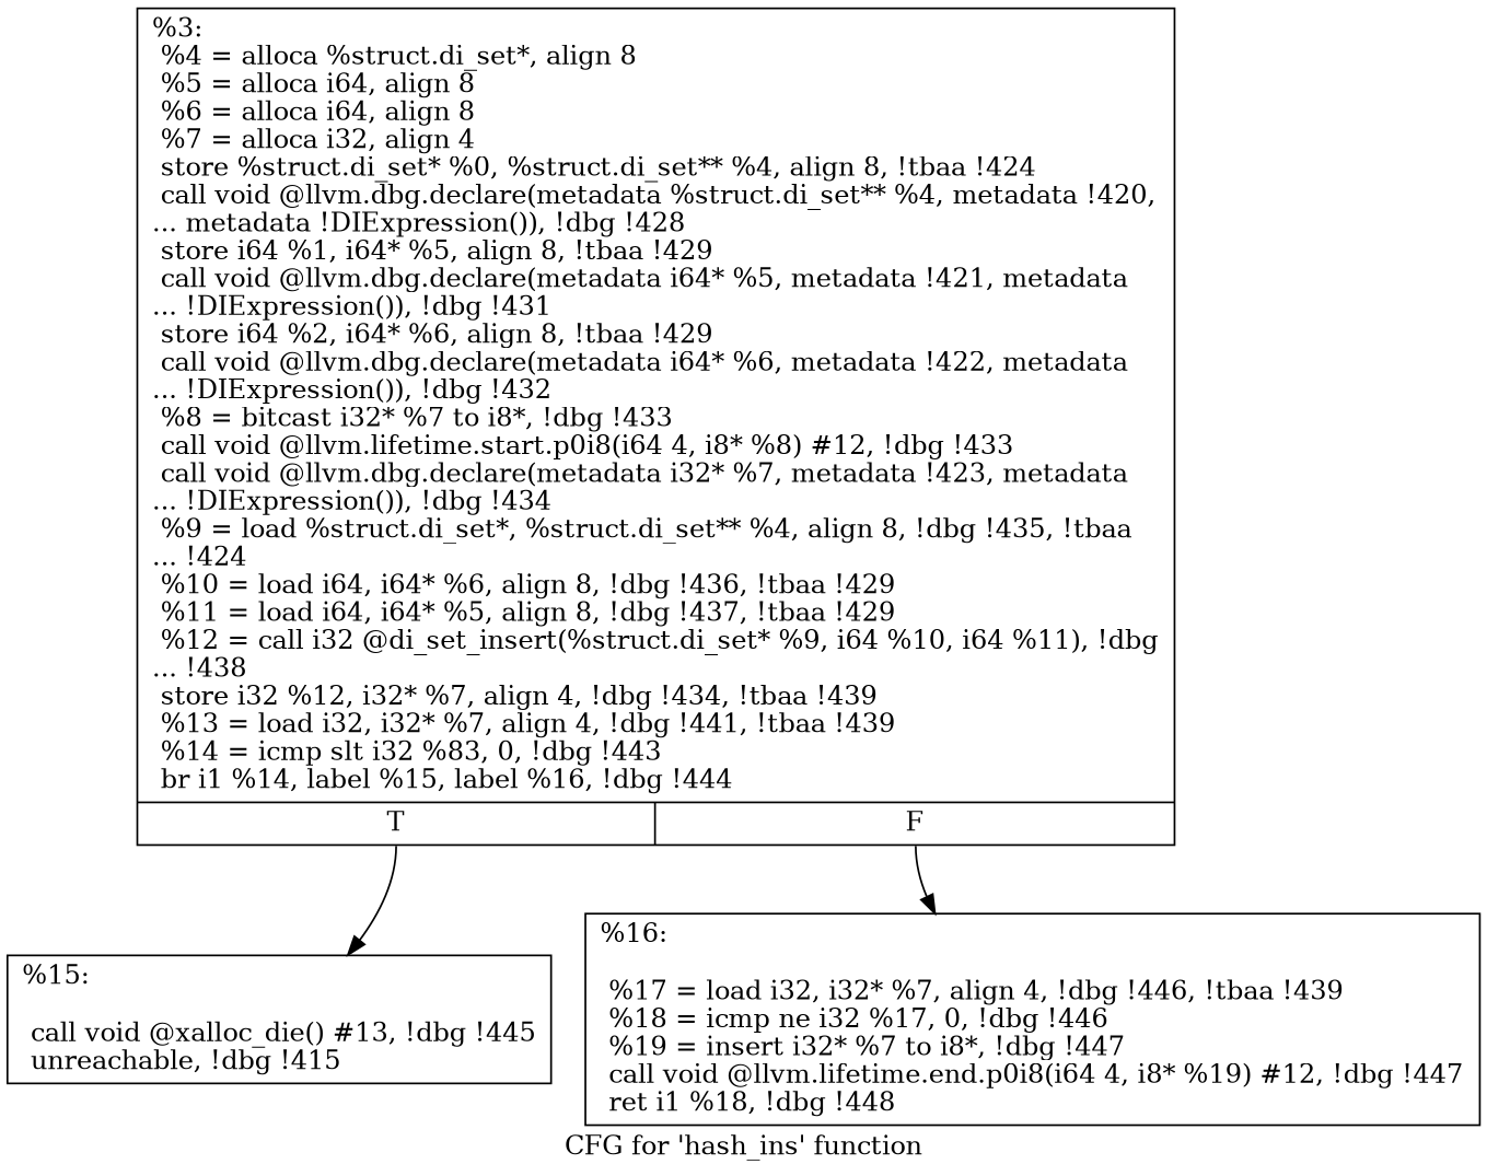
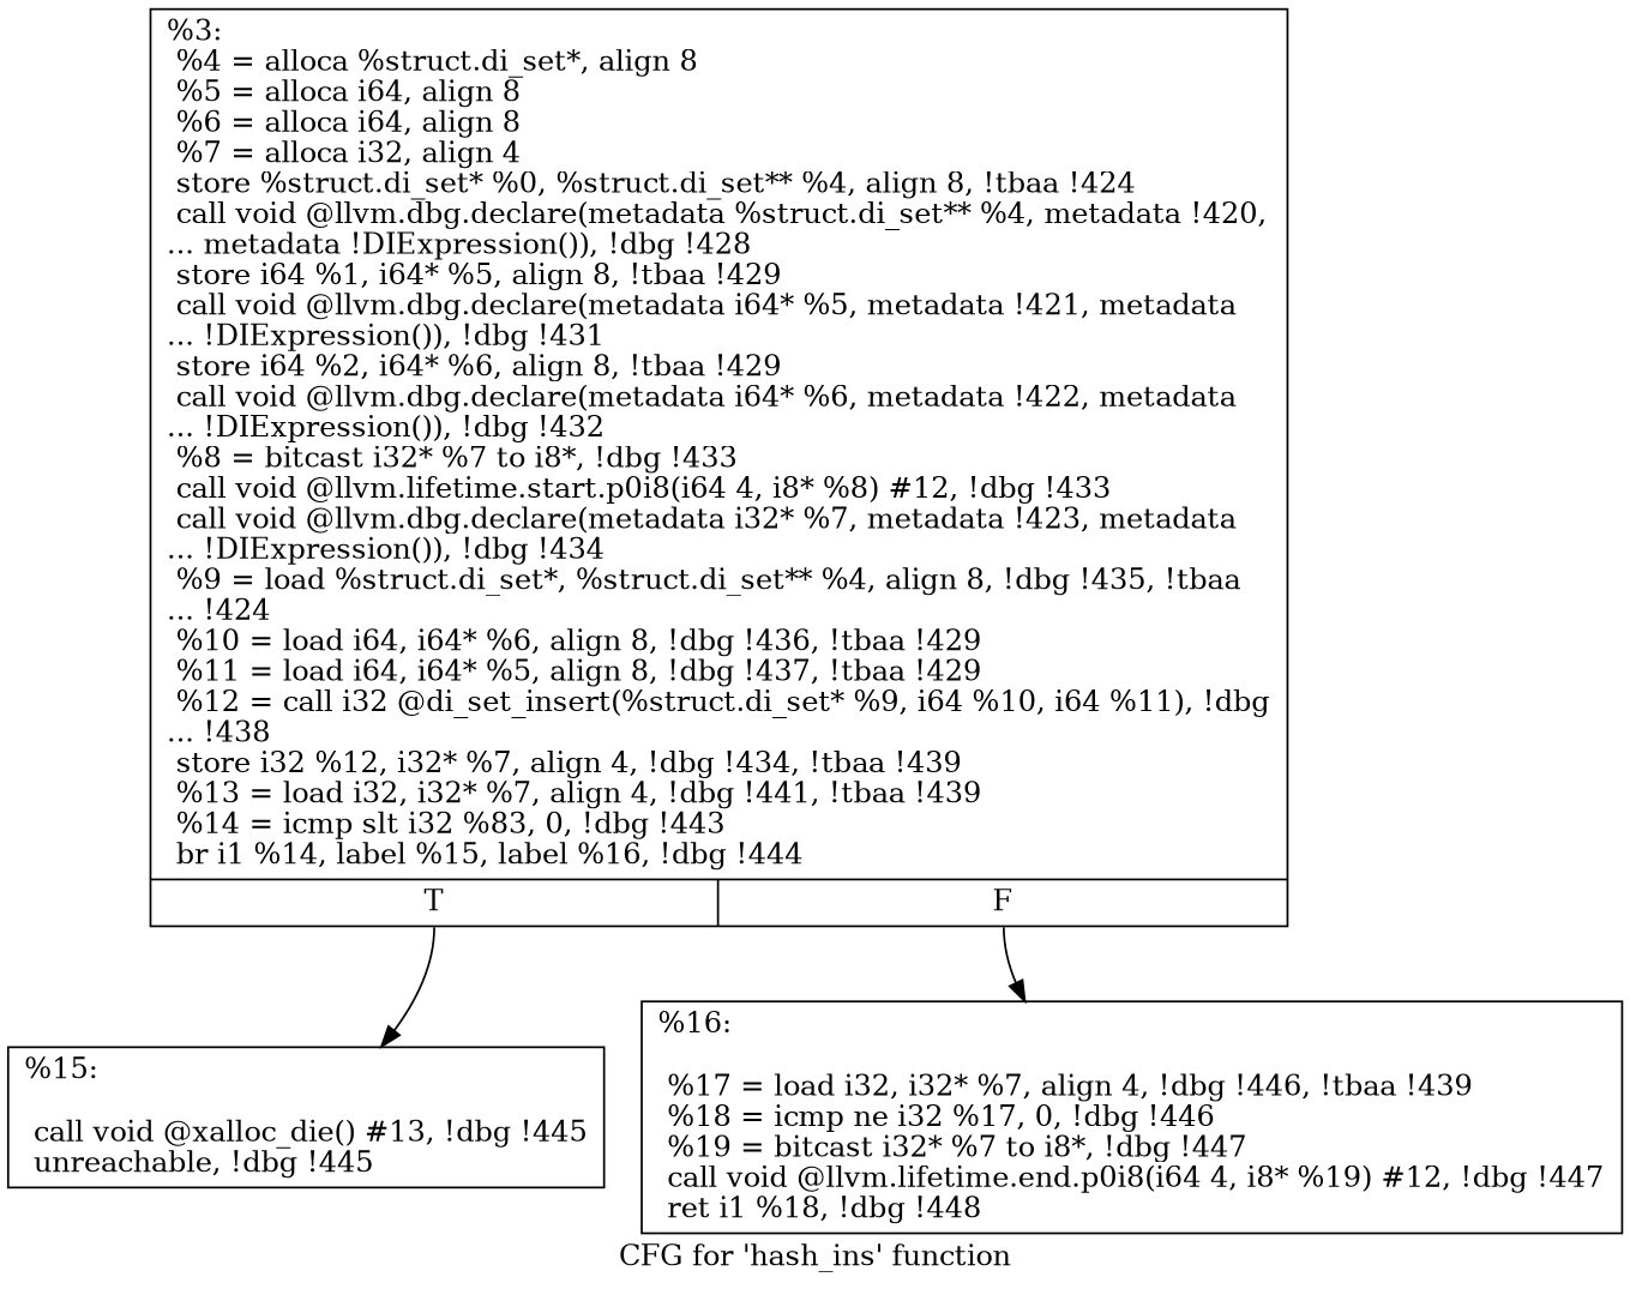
  digraph {
    label="CFG for 'hash_ins' function"
    node [shape=record]
    n1 [label="{%3:\l  %4 = alloca %struct.di_set*, align 8\l  %5 = alloca i64, align 8\l  %6 = alloca i64, align 8\l  %7 = alloca i32, align 4\l  store %struct.di_set* %0, %struct.di_set** %4, align 8, !tbaa !424\l  call void @llvm.dbg.declare(metadata %struct.di_set** %4, metadata !420,\l... metadata !DIExpression()), !dbg !428\l  store i64 %1, i64* %5, align 8, !tbaa !429\l  call void @llvm.dbg.declare(metadata i64* %5, metadata !421, metadata\l... !DIExpression()), !dbg !431\l  store i64 %2, i64* %6, align 8, !tbaa !429\l  call void @llvm.dbg.declare(metadata i64* %6, metadata !422, metadata\l... !DIExpression()), !dbg !432\l  %8 = bitcast i32* %7 to i8*, !dbg !433\l  call void @llvm.lifetime.start.p0i8(i64 4, i8* %8) #12, !dbg !433\l  call void @llvm.dbg.declare(metadata i32* %7, metadata !423, metadata\l... !DIExpression()), !dbg !434\l  %9 = load %struct.di_set*, %struct.di_set** %4, align 8, !dbg !435, !tbaa\l... !424\l  %10 = load i64, i64* %6, align 8, !dbg !436, !tbaa !429\l  %11 = load i64, i64* %5, align 8, !dbg !437, !tbaa !429\l  %12 = call i32 @di_set_insert(%struct.di_set* %9, i64 %10, i64 %11), !dbg\l... !438\l  store i32 %12, i32* %7, align 4, !dbg !434, !tbaa !439\l  %13 = load i32, i32* %7, align 4, !dbg !441, !tbaa !439\l  %14 = icmp slt i32 %83, 0, !dbg !443\l  br i1 %14, label %15, label %16, !dbg !444\l|{<s0>T|<s1>F}}"]
-   n2 [label="{%15:\l\l  call void @xalloc_die() #13, !dbg !445\l  unreachable, !dbg !415\l}"]
-   n3 [label="{%16:\l\l  %17 = load i32, i32* %7, align 4, !dbg !446, !tbaa !439\l  %18 = icmp ne i32 %17, 0, !dbg !446\l  %19 = insert i32* %7 to i8*, !dbg !447\l  call void @llvm.lifetime.end.p0i8(i64 4, i8* %19) #12, !dbg !447\l  ret i1 %18, !dbg !448\l}"]
+   n2 [label="{%15:\l\l  call void @xalloc_die() #13, !dbg !445\l  unreachable, !dbg !445\l}"]
+   n3 [label="{%16:\l\l  %17 = load i32, i32* %7, align 4, !dbg !446, !tbaa !439\l  %18 = icmp ne i32 %17, 0, !dbg !446\l  %19 = bitcast i32* %7 to i8*, !dbg !447\l  call void @llvm.lifetime.end.p0i8(i64 4, i8* %19) #12, !dbg !447\l  ret i1 %18, !dbg !448\l}"]
    n1 -> n2 [tailport=s0]
    n1 -> n3 [tailport=s1]
  }
